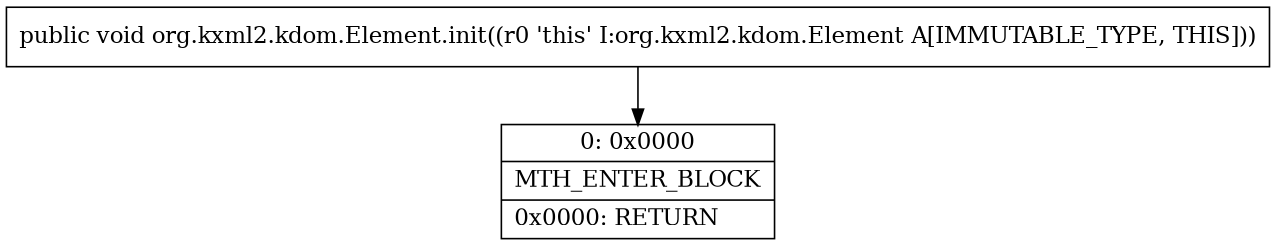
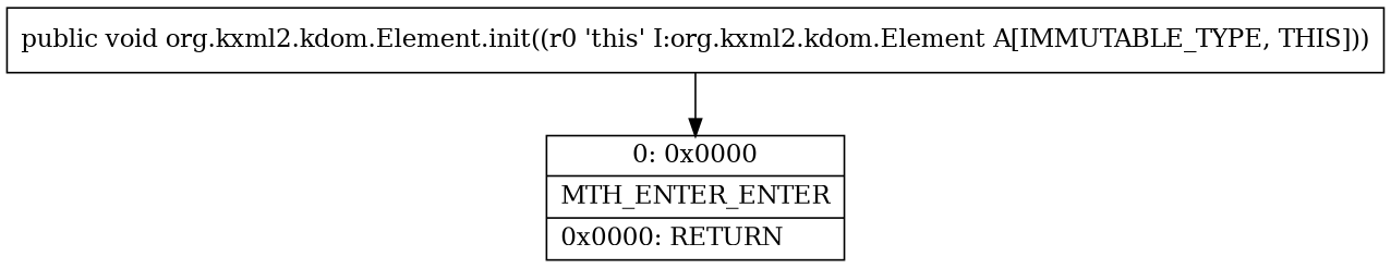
  digraph {
    node [shape=record]
-   n1 [label="{0\:\ 0x0000|MTH_ENTER_BLOCK\l|0x0000: RETURN   \l}"]
+   n1 [label="{0\:\ 0x0000|MTH_ENTER_ENTER\l|0x0000: RETURN   \l}"]
    n2 [label="{public void org.kxml2.kdom.Element.init((r0 'this' I:org.kxml2.kdom.Element A[IMMUTABLE_TYPE, THIS])) }"]
    n2 -> n1
  }
